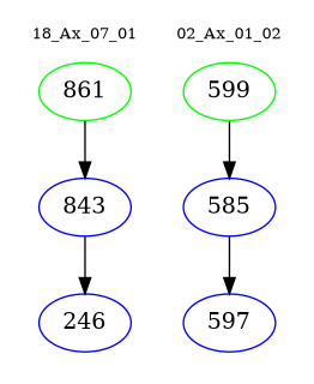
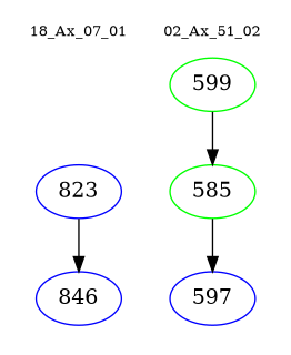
  digraph {
    node [color=blue]
    edge [color=black]
-   n1 [color=green label=861]
-   n2 [label=843]
-   n3 [label=246]
+   n2 [label=823]
+   n3 [label=846]
    n4 [color=green label=599]
-   n5 [label=585]
+   n5 [color=green label=585]
    n6 [label=597]
    subgraph cluster_1 {
      color=white
      fontsize=10
      label="18_Ax_07_01"
-     n1
      n2
      n3
    }
    subgraph cluster_2 {
      color=white
      fontsize=10
-     label="02_Ax_01_02"
+     label="02_Ax_51_02"
      n4
      n5
      n6
    }
-   n1 -> n2
    n2 -> n3
    n4 -> n5
    n5 -> n6
  }
